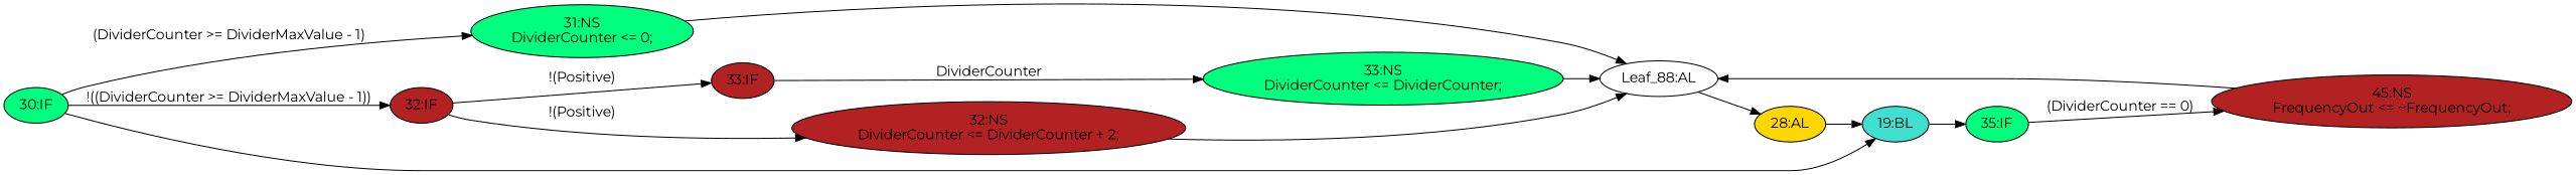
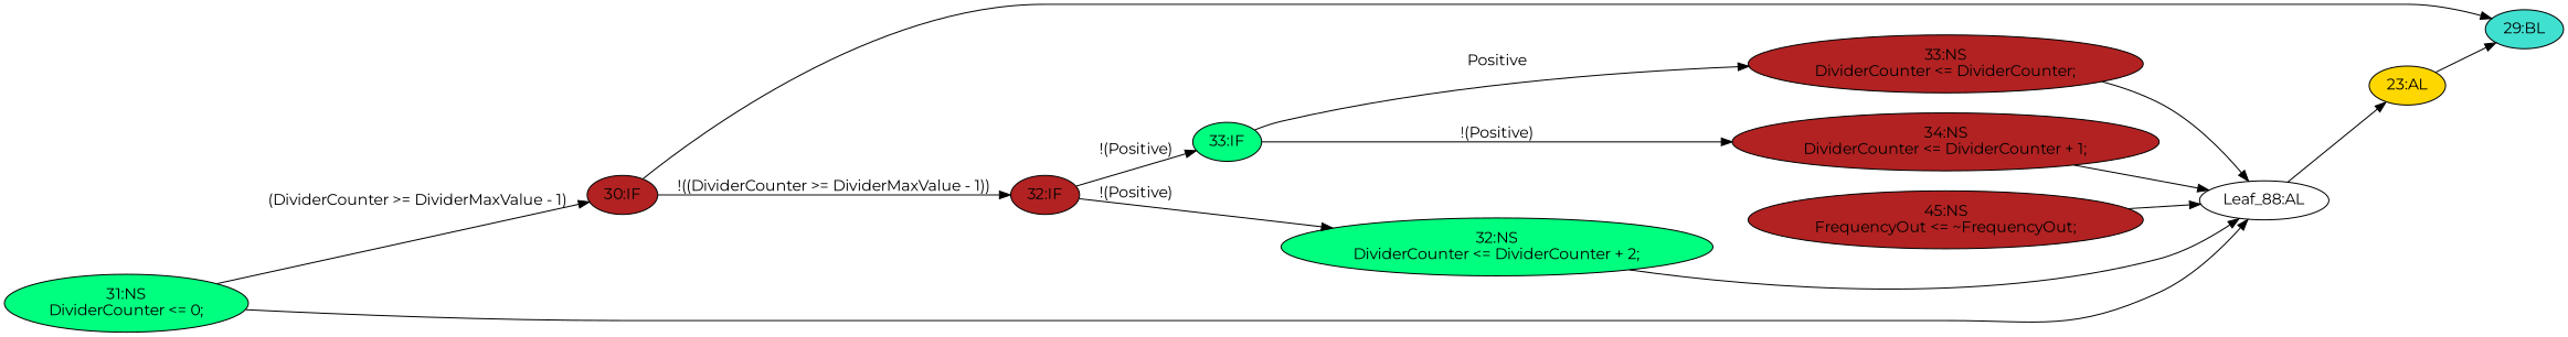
  strict digraph {
    fontname=Montserrat
    rankdir=LR
    node [fillcolor=firebrick fontname=Montserrat statements="[]" style=filled typ=NonblockingSubstitution]
    edge [cond="[]" fontname=Montserrat lineno=None]
    n1 [ast="<pyverilog.vparser.ast.IfStatement object at 0x7fa536083dd0>" label="32:IF" typ=IfStatement]
-   n2 [ast="<pyverilog.vparser.ast.IfStatement object at 0x7fa535c5bfd0>" label="33:IF" typ=IfStatement]
-   n3 [ast="<pyverilog.vparser.ast.NonblockingSubstitution object at 0x7fa537b40a90>" label="32:NS\nDividerCounter <= DividerCounter + 2;" statements="[<pyverilog.vparser.ast.NonblockingSubstitution object at 0x7fa537b40a90>]"]
-   n4 [ast="<pyverilog.vparser.ast.NonblockingSubstitution object at 0x7fa53608ff10>" fillcolor=springgreen label="33:NS\nDividerCounter <= DividerCounter;" statements="[<pyverilog.vparser.ast.NonblockingSubstitution object at 0x7fa53608ff10>]"]
+   n2 [ast="<pyverilog.vparser.ast.IfStatement object at 0x7fa535c5bfd0>" fillcolor=springgreen label="33:IF" typ=IfStatement]
+   n3 [ast="<pyverilog.vparser.ast.NonblockingSubstitution object at 0x7fa537b40a90>" fillcolor=springgreen label="32:NS\nDividerCounter <= DividerCounter + 2;" statements="[<pyverilog.vparser.ast.NonblockingSubstitution object at 0x7fa537b40a90>]"]
+   n4 [ast="<pyverilog.vparser.ast.NonblockingSubstitution object at 0x7fa53608ff10>" label="33:NS\nDividerCounter <= DividerCounter;" statements="[<pyverilog.vparser.ast.NonblockingSubstitution object at 0x7fa53608ff10>]"]
+   n5 [ast="<pyverilog.vparser.ast.NonblockingSubstitution object at 0x7fa5359bc110>" label="34:NS\nDividerCounter <= DividerCounter + 1;" statements="[<pyverilog.vparser.ast.NonblockingSubstitution object at 0x7fa5359bc110>]"]
    n6 [def_var="['FrequencyOut', 'DividerCounter']" label="Leaf_88:AL" fillcolor="" statements="" style="" typ=""]
-   n7 [ast="<pyverilog.vparser.ast.Always object at 0x7fa535dab3d0>" clk_sens=True fillcolor=gold label="28:AL" sens="['MainClock']" typ=Always use_var="['DividerMaxValue', 'FrequencyOut', 'DividerCounter', 'Negative', 'Positive']"]
+   n7 [ast="<pyverilog.vparser.ast.Always object at 0x7fa535dab3d0>" clk_sens=True fillcolor=gold label="23:AL" sens="['MainClock']" typ=Always use_var="['DividerMaxValue', 'FrequencyOut', 'DividerCounter', 'Negative', 'Positive']"]
    n8 [ast="<pyverilog.vparser.ast.NonblockingSubstitution object at 0x7fa5359bc290>" label="45:NS\nFrequencyOut <= ~FrequencyOut;" statements="[<pyverilog.vparser.ast.NonblockingSubstitution object at 0x7fa5359bc290>]"]
-   n9 [ast="<pyverilog.vparser.ast.Block object at 0x7fa535daba10>" fillcolor=turquoise label="19:BL" typ=Block]
-   n10 [ast="<pyverilog.vparser.ast.IfStatement object at 0x7fa53608fb50>" fillcolor=springgreen label="35:IF" typ=IfStatement]
+   n9 [ast="<pyverilog.vparser.ast.Block object at 0x7fa535daba10>" fillcolor=turquoise label="29:BL" typ=Block]
    n11 [ast="<pyverilog.vparser.ast.NonblockingSubstitution object at 0x7fa535daf190>" fillcolor=springgreen label="31:NS\nDividerCounter <= 0;" statements="[<pyverilog.vparser.ast.NonblockingSubstitution object at 0x7fa535daf190>]"]
-   n12 [ast="<pyverilog.vparser.ast.IfStatement object at 0x7fa535dc7850>" fillcolor=springgreen label="30:IF" typ=IfStatement]
+   n12 [ast="<pyverilog.vparser.ast.IfStatement object at 0x7fa535dc7850>" label="30:IF" typ=IfStatement]
    n1 -> n2 [cond="['Negative']" label="!(Positive)" lineno=32]
    n1 -> n3 [cond="['Negative']" label="!(Positive)" lineno=32]
-   n2 -> n4 [cond="['Positive']" label=DividerCounter lineno=33]
+   n2 -> n4 [cond="['Positive']" label=Positive lineno=33]
+   n2 -> n5 [cond="['Positive']" label="!(Positive)" lineno=33]
    n3 -> n6
    n4 -> n6
+   n5 -> n6
    n6 -> n7 [cond="" lineno=""]
    n7 -> n9
    n8 -> n6
-   n9 -> n10
-   n10 -> n8 [cond="['DividerCounter']" label="(DividerCounter == 0)" lineno=35]
    n11 -> n6
    n12 -> n1 [cond="['DividerCounter', 'DividerMaxValue']" label="!((DividerCounter >= DividerMaxValue - 1))" lineno=30]
    n12 -> n9
-   n12 -> n11 [cond="['DividerCounter', 'DividerMaxValue']" label="(DividerCounter >= DividerMaxValue - 1)" lineno=30]
+   n11 -> n12 [cond="['DividerCounter', 'DividerMaxValue']" label="(DividerCounter >= DividerMaxValue - 1)" lineno=30]
  }
